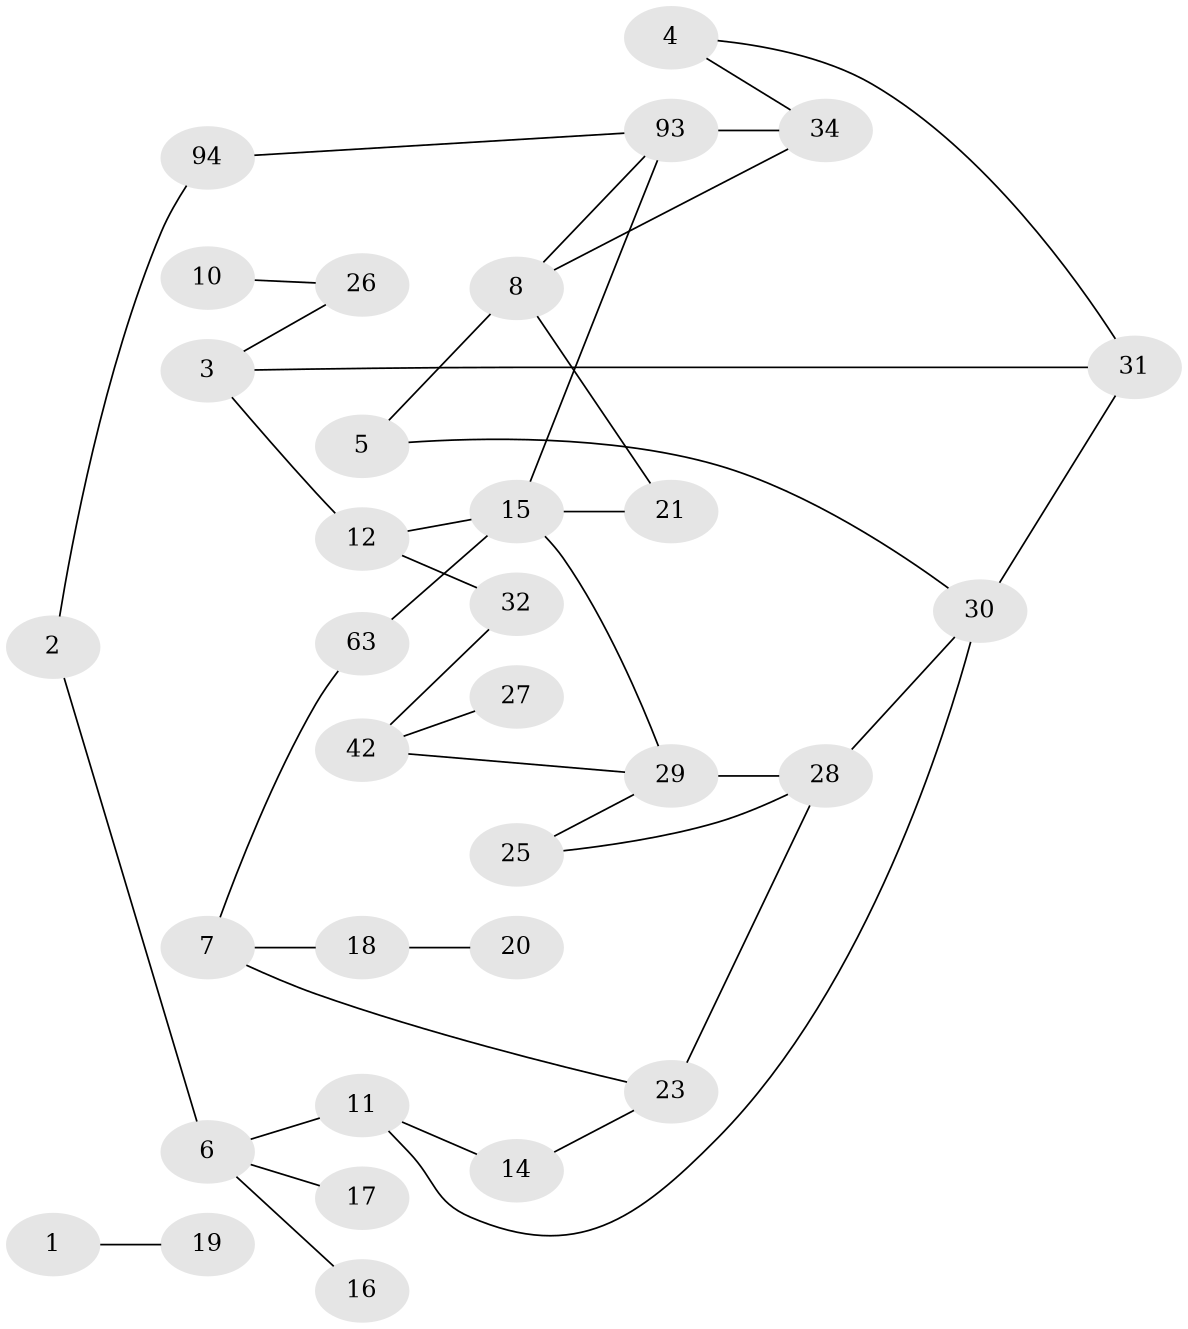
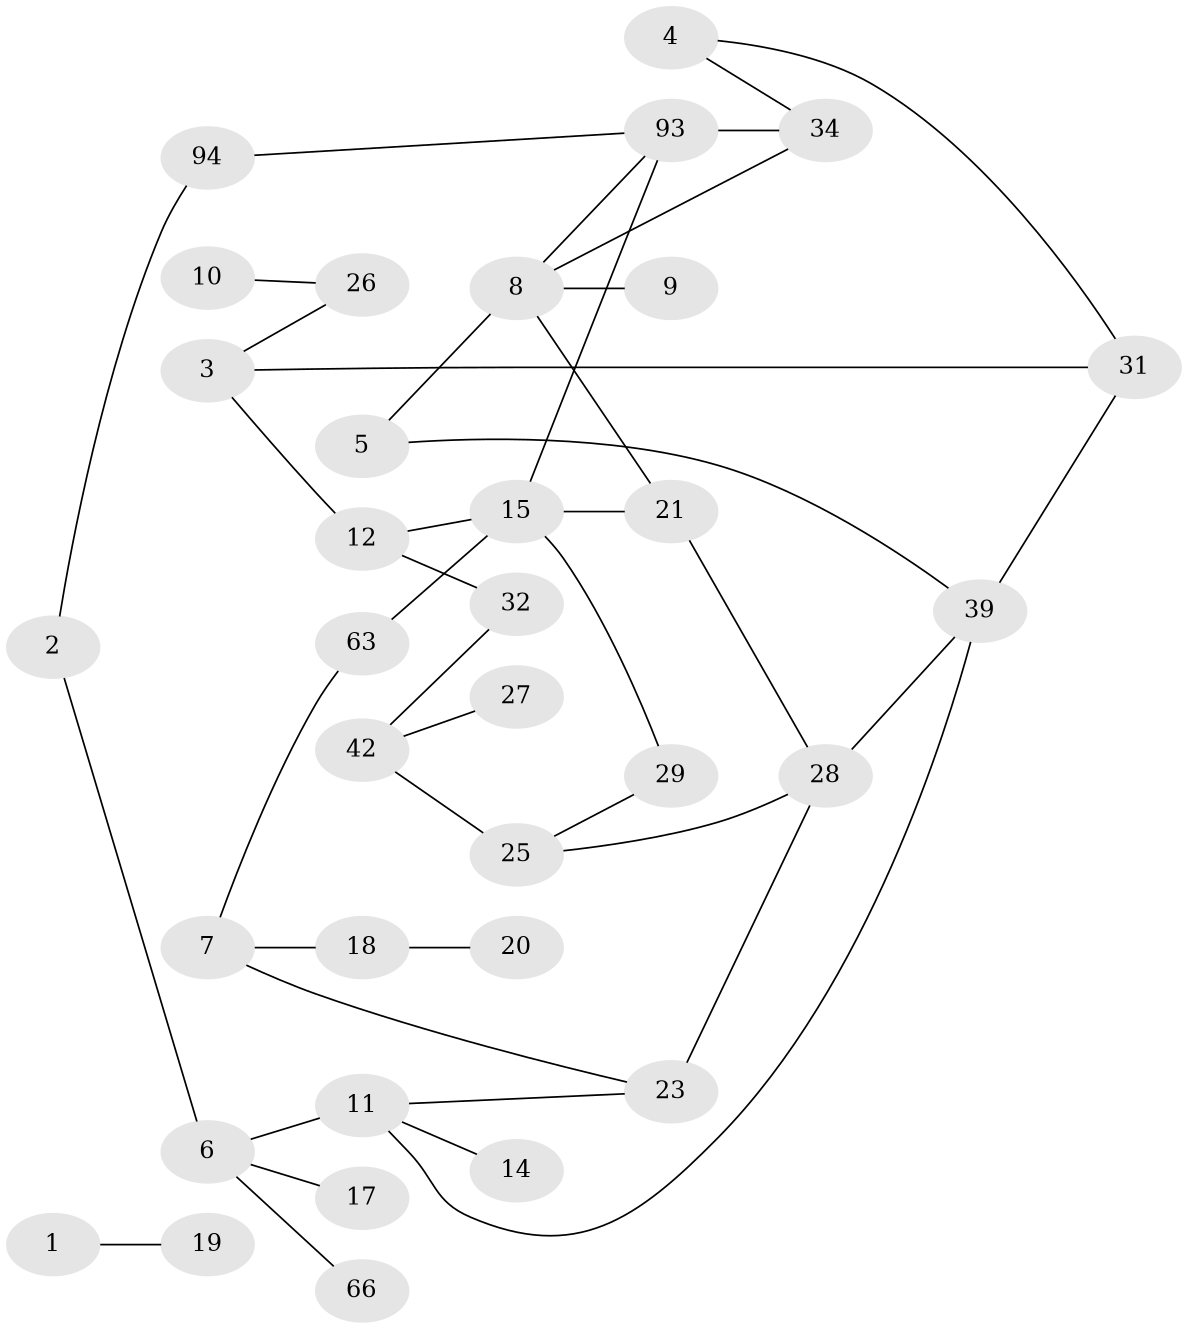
  graph {
    rankdir=LR
    node [color=gray90 style=filled]
    edge [weight=1.0]
    1
    19
    23
    28
    2
    6
    n7 [label=94]
    11
-   16
+   16 [label=66]
    17
    n11 [label=93]
    3
    12
    26
    31
    32
    15
    4
    34
    5
    8
-   30
+   30 [label=39]
+   9
    21
    14
    18
    20
    7
    n29 [label=63]
    10
    29
    n32 [label=42]
    25
    27
    1 -- 19
    23 -- 28
    28 -- 30
    2 -- 6
    2 -- n7
    6 -- 11
    6 -- 16
    6 -- 17
    n7 -- n11
-   14 -- 23 [weight=2.0]
+   11 -- 23 [weight=2.0]
    11 -- 30
    11 -- 14
    n11 -- 34
    3 -- 12
    3 -- 26
    3 -- 31
    12 -- 32
    12 -- 15
    15 -- n11
    15 -- 21
    15 -- 29
    4 -- 31
    4 -- 34
    5 -- 8
    5 -- 30
    8 -- n11
    8 -- 34
+   8 -- 9
    8 -- 21
    30 -- 31
-   29 -- 28
+   21 -- 28
    18 -- 20
    7 -- 23
    7 -- 18
    7 -- n29
    n29 -- 15
    10 -- 26
    n32 -- 32
-   n32 -- 29
+   n32 -- 25
    n32 -- 27
    25 -- 28
    25 -- 29
  }
